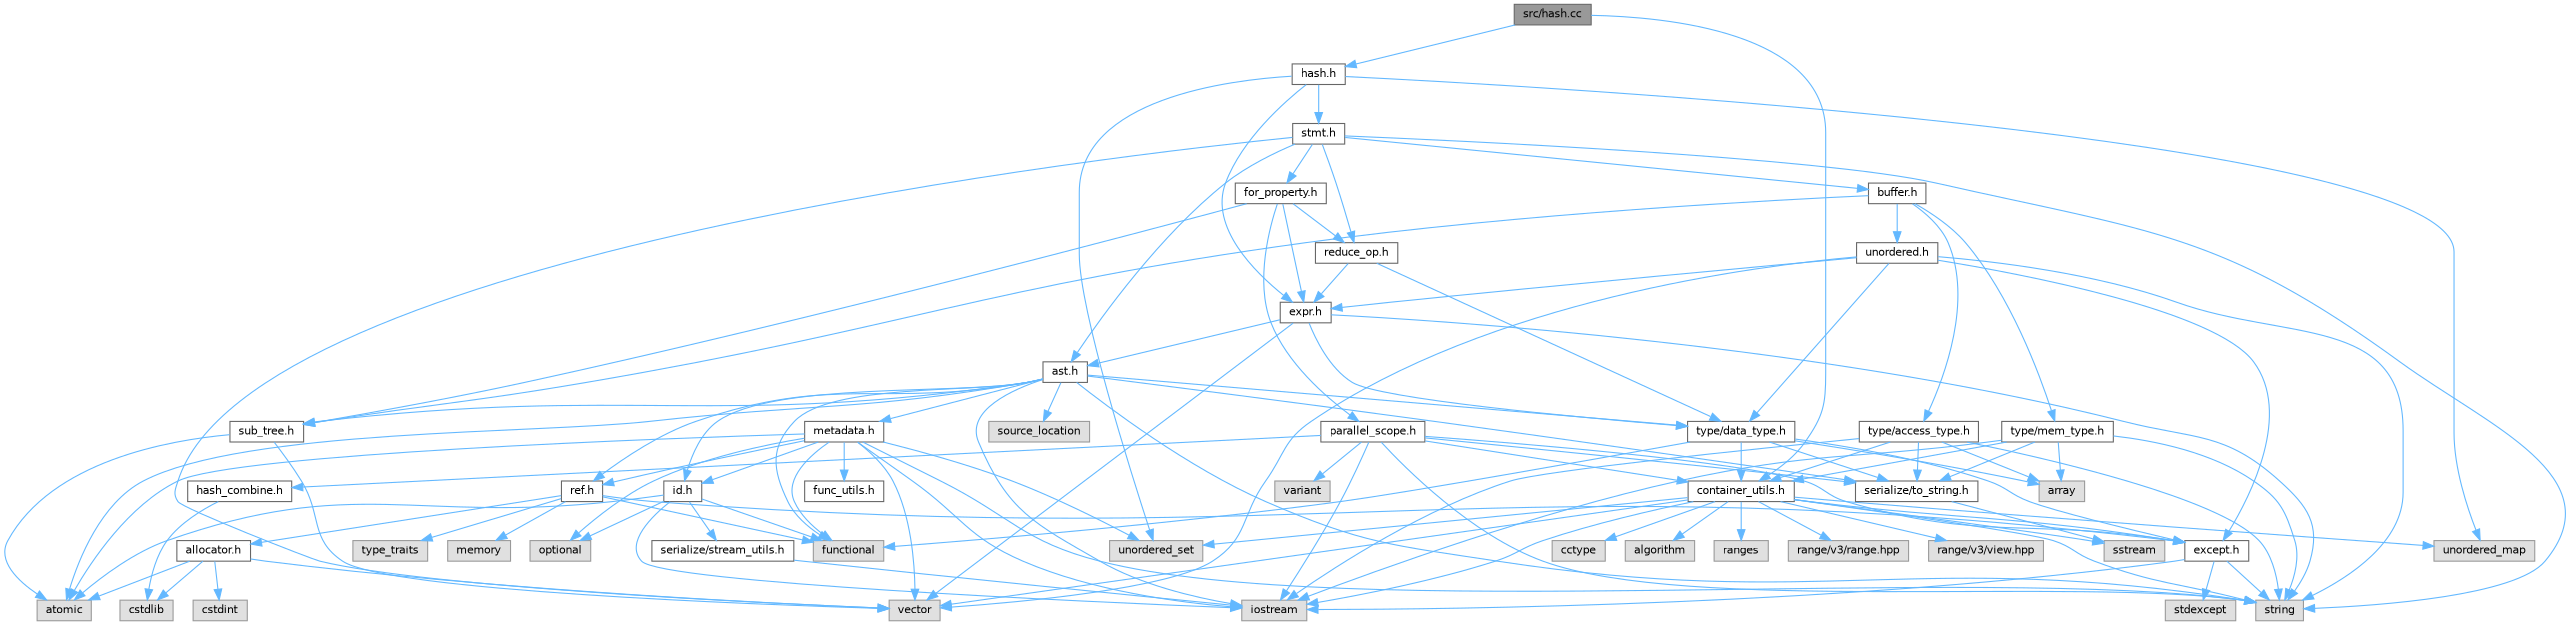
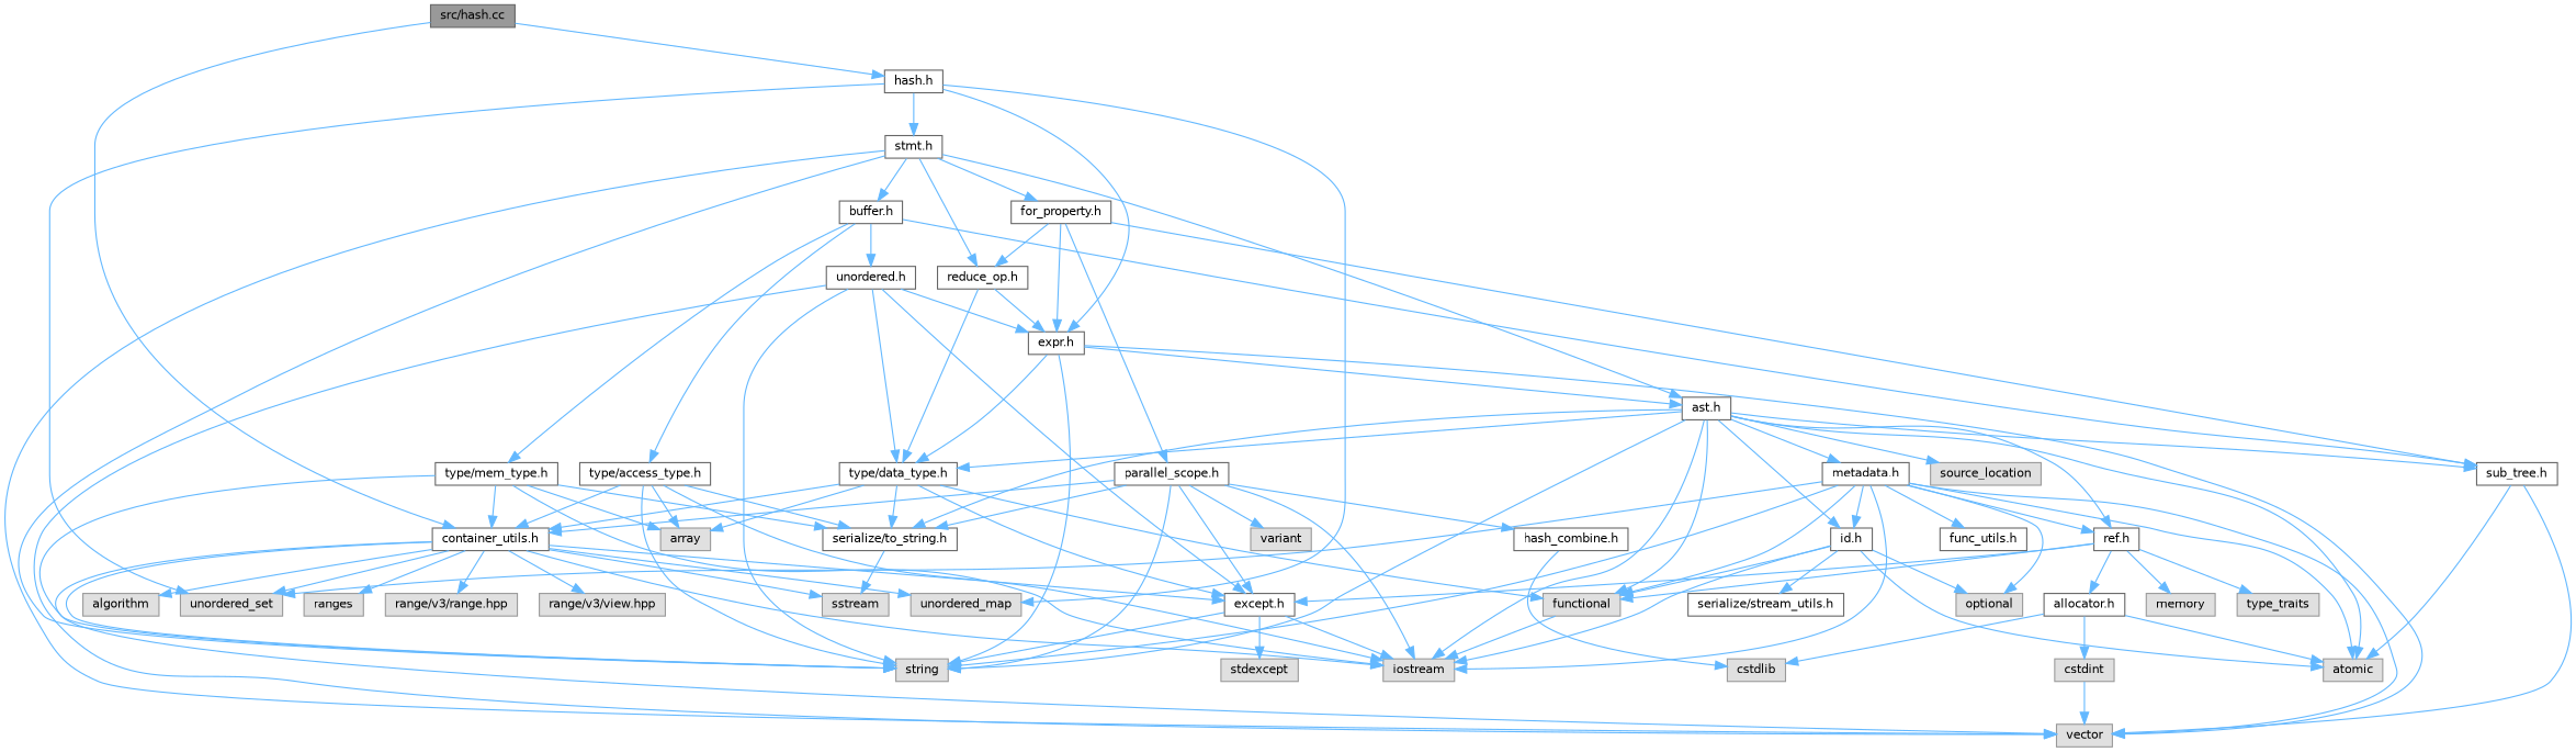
  digraph {
    node [color=grey40 fillcolor=white fontname=Helvetica fontsize=10 shape=box style=filled]
    edge [color=steelblue1 fontname=Helvetica fontsize=10 labelfontname=Helvetica labelfontsize=10 style=solid]
    n1 [color=gray40 fillcolor=grey60 fontcolor=black height=0.2 label="src/hash.cc" width=0.4]
    n2 [height=0.2 label="container_utils.h" width=0.4]
    n3 [height=0.2 label="hash.h" width=0.4]
    n4 [color=grey60 fillcolor="#E0E0E0" height=0.2 label=algorithm width=0.4]
-   n5 [color=grey60 fillcolor="#E0E0E0" height=0.2 label=cctype width=0.4]
    n6 [color=grey60 fillcolor="#E0E0E0" height=0.2 label=iostream width=0.4]
    n7 [color=grey60 fillcolor="#E0E0E0" height=0.2 label=ranges width=0.4]
    n8 [color=grey60 fillcolor="#E0E0E0" height=0.2 label=sstream width=0.4]
    n9 [color=grey60 fillcolor="#E0E0E0" height=0.2 label=string width=0.4]
    n10 [color=grey60 fillcolor="#E0E0E0" height=0.2 label=unordered_map width=0.4]
    n11 [color=grey60 fillcolor="#E0E0E0" height=0.2 label=unordered_set width=0.4]
    n12 [color=grey60 fillcolor="#E0E0E0" height=0.2 label=vector width=0.4]
    n13 [color=grey60 fillcolor="#E0E0E0" height=0.2 label="range/v3/range.hpp" width=0.4]
    n14 [color=grey60 fillcolor="#E0E0E0" height=0.2 label="range/v3/view.hpp" width=0.4]
    n15 [height=0.2 label="except.h" width=0.4]
    n16 [height=0.2 label="expr.h" width=0.4]
    n17 [height=0.2 label="stmt.h" width=0.4]
    n18 [color=grey60 fillcolor="#E0E0E0" height=0.2 label=stdexcept width=0.4]
    n19 [color=grey60 fillcolor="#E0E0E0" height=0.2 label=source_location width=0.4]
    n20 [height=0.2 label="ast.h" width=0.4]
    n21 [height=0.2 label="type/data_type.h" width=0.4]
    n22 [height=0.2 label="hash_combine.h" width=0.4]
    n23 [color=grey60 fillcolor="#E0E0E0" height=0.2 label=cstdlib width=0.4]
    n24 [height=0.2 label="buffer.h" width=0.4]
    n25 [height=0.2 label="for_property.h" width=0.4]
    n26 [height=0.2 label="reduce_op.h" width=0.4]
    n27 [color=grey60 fillcolor="#E0E0E0" height=0.2 label=atomic width=0.4]
    n28 [color=grey60 fillcolor="#E0E0E0" height=0.2 label=functional width=0.4]
    n29 [height=0.2 label="id.h" width=0.4]
    n30 [height=0.2 label="metadata.h" width=0.4]
    n31 [height=0.2 label="ref.h" width=0.4]
    n32 [height=0.2 label="serialize/to_string.h" width=0.4]
    n33 [height=0.2 label="sub_tree.h" width=0.4]
    n34 [color=grey60 fillcolor="#E0E0E0" height=0.2 label=array width=0.4]
    n35 [color=grey60 fillcolor="#E0E0E0" height=0.2 label=optional width=0.4]
    n36 [height=0.2 label="serialize/stream_utils.h" width=0.4]
    n37 [height=0.2 label="func_utils.h" width=0.4]
    n38 [color=grey60 fillcolor="#E0E0E0" height=0.2 label=memory width=0.4]
    n39 [color=grey60 fillcolor="#E0E0E0" height=0.2 label=type_traits width=0.4]
    n40 [height=0.2 label="allocator.h" width=0.4]
    n41 [color=grey60 fillcolor="#E0E0E0" height=0.2 label=cstdint width=0.4]
    n42 [height=0.2 label="unordered.h" width=0.4]
    n43 [height=0.2 label="type/access_type.h" width=0.4]
    n44 [height=0.2 label="type/mem_type.h" width=0.4]
    n45 [height=0.2 label="parallel_scope.h" width=0.4]
    n46 [color=grey60 fillcolor="#E0E0E0" height=0.2 label=variant width=0.4]
    n1 -> n2
    n1 -> n3
    n2 -> n4
-   n2 -> n5
    n2 -> n6
    n2 -> n7
    n2 -> n8
    n2 -> n9
    n2 -> n10
    n2 -> n11
    n2 -> n12
    n2 -> n13
    n2 -> n14
    n2 -> n15
    n3 -> n10
    n3 -> n11
    n3 -> n16
    n3 -> n17
    n15 -> n6
    n15 -> n9
    n15 -> n18
    n16 -> n9
    n16 -> n12
    n16 -> n20
    n16 -> n21
    n17 -> n9
    n17 -> n12
    n17 -> n20
    n17 -> n24
    n17 -> n25
    n17 -> n26
    n20 -> n6
    n20 -> n9
    n20 -> n19
    n20 -> n21
    n20 -> n27
    n20 -> n28
    n20 -> n29
    n20 -> n30
    n20 -> n31
    n20 -> n32
    n20 -> n33
    n21 -> n2
    n21 -> n15
    n21 -> n28
    n21 -> n32
    n21 -> n34
    n22 -> n23
    n24 -> n33
    n24 -> n42
    n24 -> n43
    n24 -> n44
    n25 -> n16
    n25 -> n26
    n25 -> n33
    n25 -> n45
    n26 -> n16
    n26 -> n21
    n29 -> n6
    n29 -> n27
    n29 -> n28
    n29 -> n35
    n29 -> n36
    n30 -> n6
    n30 -> n9
    n30 -> n11
    n30 -> n12
    n30 -> n27
    n30 -> n28
    n30 -> n29
    n30 -> n31
    n30 -> n35
    n30 -> n37
    n31 -> n15
    n31 -> n28
    n31 -> n38
    n31 -> n39
    n31 -> n40
    n32 -> n8
    n33 -> n12
    n33 -> n27
-   n36 -> n6
-   n40 -> n12
+   n28 -> n6
+   n41 -> n12
    n40 -> n23
    n40 -> n27
    n40 -> n41
    n42 -> n9
    n42 -> n12
    n42 -> n15
    n42 -> n16
    n42 -> n21
    n43 -> n2
    n43 -> n6
    n43 -> n9
    n43 -> n32
    n43 -> n34
    n44 -> n2
    n44 -> n6
    n44 -> n9
    n44 -> n32
    n44 -> n34
    n45 -> n2
    n45 -> n6
    n45 -> n9
    n45 -> n15
    n45 -> n22
    n45 -> n32
    n45 -> n46
  }
